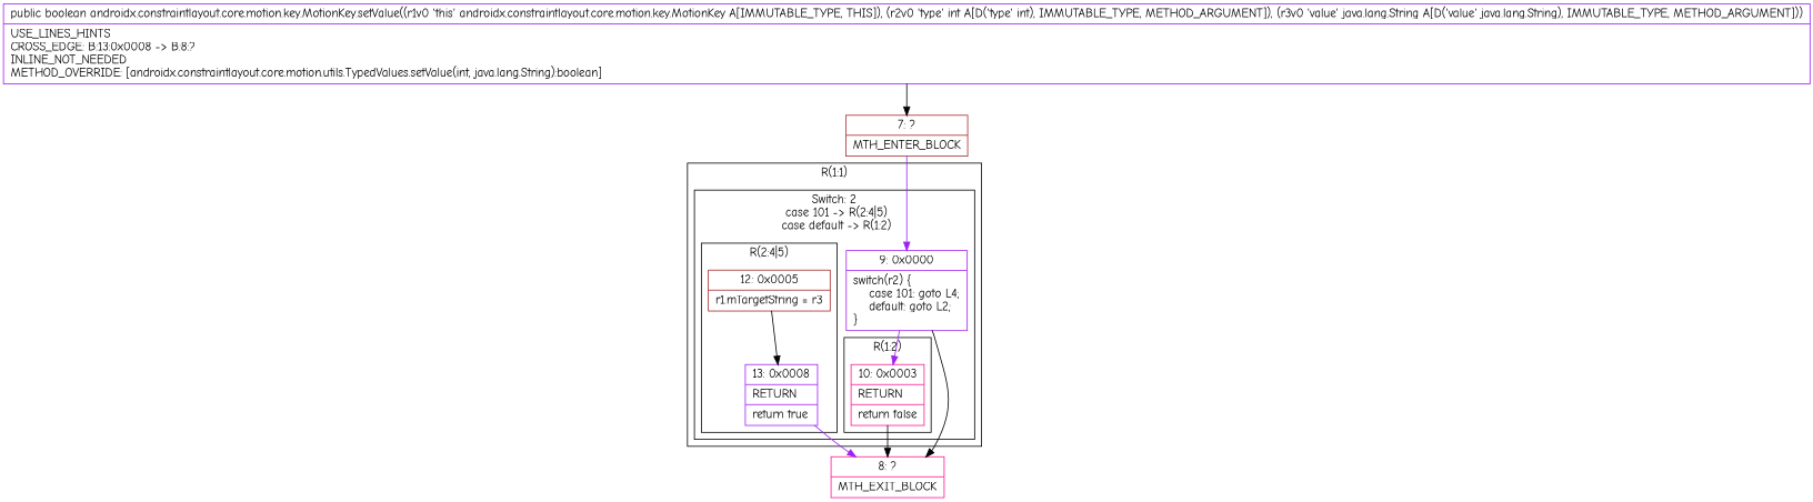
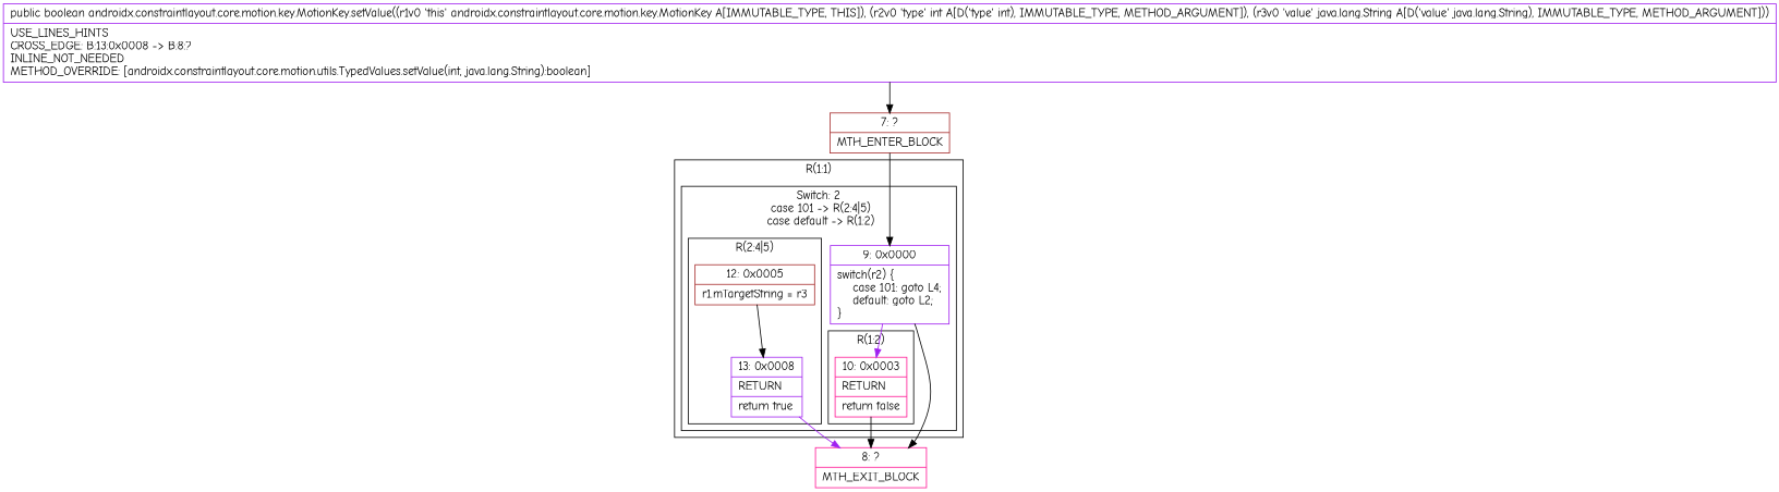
  digraph {
    fontname="Comic Neue"
    node [color=purple fontname="Comic Neue" shape=record]
    edge [color=black fontname="Comic Neue"]
    n1 [color=brown label="{12\:\ 0x0005|r1.mTargetString = r3\l}"]
    n2 [label="{13\:\ 0x0008|RETURN\l|return true\l}"]
    n3 [color=deeppink label="{10\:\ 0x0003|RETURN\l|return false\l}"]
    n4 [label="{9\:\ 0x0000|switch(r2) \{\l    case 101: goto L4;\l    default: goto L2;\l\}\l}"]
    n5 [color=deeppink label="{8\:\ ?|MTH_EXIT_BLOCK\l}"]
    n6 [color=brown label="{7\:\ ?|MTH_ENTER_BLOCK\l}"]
    n7 [label="{public boolean androidx.constraintlayout.core.motion.key.MotionKey.setValue((r1v0 'this' androidx.constraintlayout.core.motion.key.MotionKey A[IMMUTABLE_TYPE, THIS]), (r2v0 'type' int A[D('type' int), IMMUTABLE_TYPE, METHOD_ARGUMENT]), (r3v0 'value' java.lang.String A[D('value' java.lang.String), IMMUTABLE_TYPE, METHOD_ARGUMENT]))  | USE_LINES_HINTS\lCROSS_EDGE: B:13:0x0008 \-\> B:8:?\lINLINE_NOT_NEEDED\lMETHOD_OVERRIDE: [androidx.constraintlayout.core.motion.utils.TypedValues.setValue(int, java.lang.String):boolean]\l}"]
    subgraph cluster_1 {
      label="R(1:1)"
      subgraph cluster_2 {
        label="Switch: 2\n case 101 -> R(2:4|5)\n case default -> R(1:2)"
        n4
        subgraph cluster_3 {
          label="R(2:4|5)"
          n1
          n2
        }
        subgraph cluster_4 {
          label="R(1:2)"
          n3
        }
      }
    }
    n1 -> n2
    n2 -> n5 [color=purple]
    n3 -> n5
    n4 -> n3 [color=purple]
    n4 -> n5
-   n6 -> n4 [color=purple]
+   n6 -> n4
    n7 -> n6
  }
